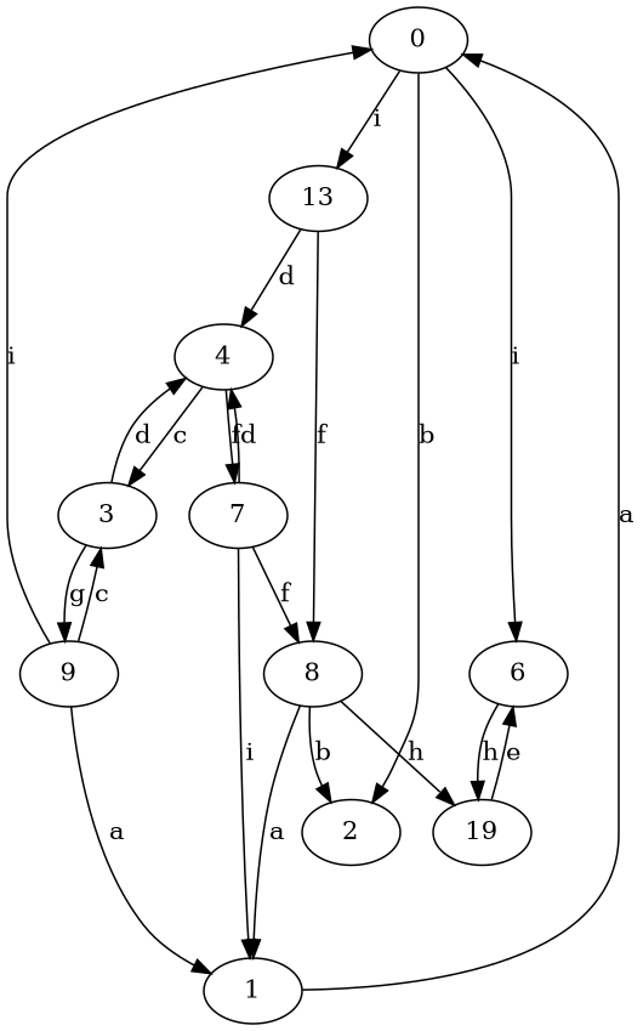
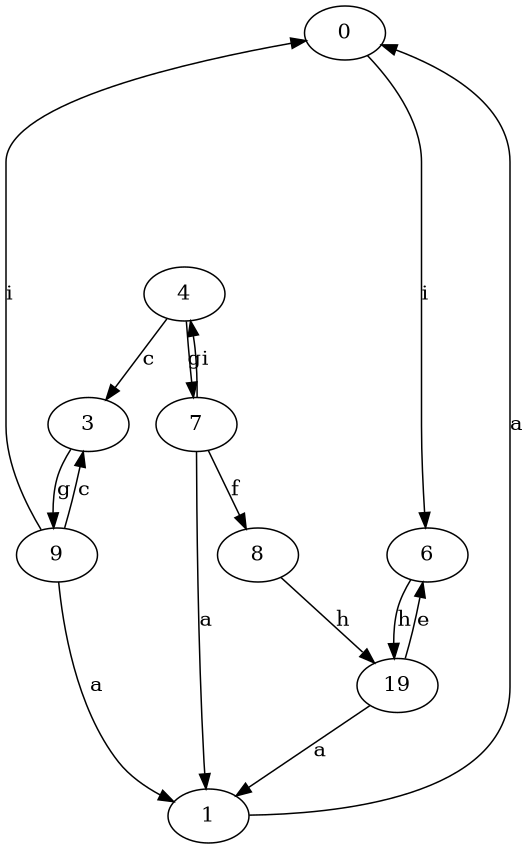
  strict digraph {
    0
-   2
    6
-   13
    n5 [label=19]
    4
    8
    1
    3
    9
    7
-   0 -> 2 [label=b]
    0 -> 6 [label=i]
-   0 -> 13 [label=i]
    6 -> n5 [label=h]
-   13 -> 4 [label=d]
-   13 -> 8 [label=f]
    n5 -> 6 [label=e]
    4 -> 3 [label=c]
-   4 -> 7 [label=f]
-   8 -> 2 [label=b]
+   4 -> 7 [label=g]
    8 -> n5 [label=h]
-   8 -> 1 [label=a]
+   n5 -> 1 [label=a]
    1 -> 0 [label=a]
-   3 -> 4 [label=d]
    3 -> 9 [label=g]
    9 -> 0 [label=i]
    9 -> 1 [label=a]
    9 -> 3 [label=c]
-   7 -> 4 [label=d]
+   7 -> 4 [label=i]
    7 -> 8 [label=f]
-   7 -> 1 [label=i]
+   7 -> 1 [label=a]
  }
